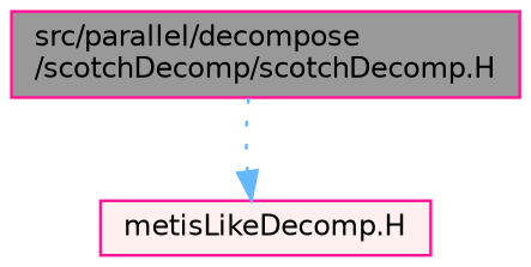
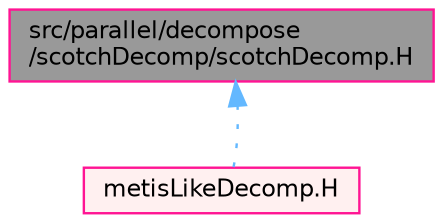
  digraph {
    fontname="DejaVu Sans"
    node [color=deeppink fontname="DejaVu Sans" fontsize=10 shape=box style=filled]
    n1 [fillcolor=grey60 fontcolor=black height=0.2 label="src/parallel/decompose\l/scotchDecomp/scotchDecomp.H" width=0.4]
    n2 [fillcolor="#FFF0F0" height=0.2 label="metisLikeDecomp.H" width=0.4]
-   n1 -> n2 [color=steelblue1 fontname="DejaVu Sans" fontsize=10 labelfontname=Helvetica labelfontsize=10 style=dotted]
+   n2 -> n1 [color=steelblue1 fontname="DejaVu Sans" fontsize=10 labelfontname=Helvetica labelfontsize=10 style=dotted]
  }
